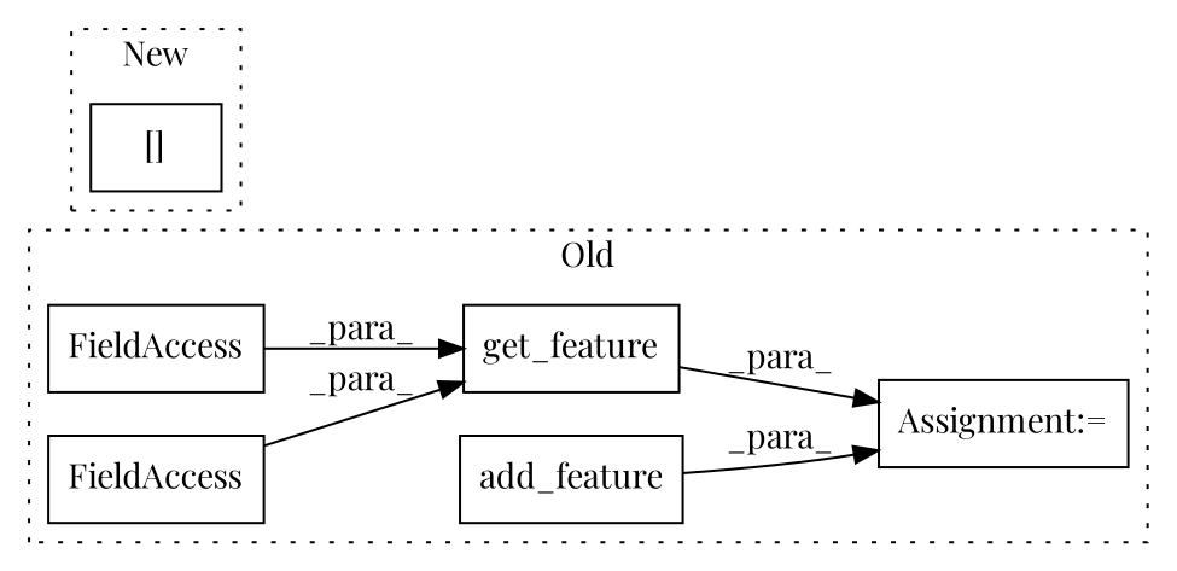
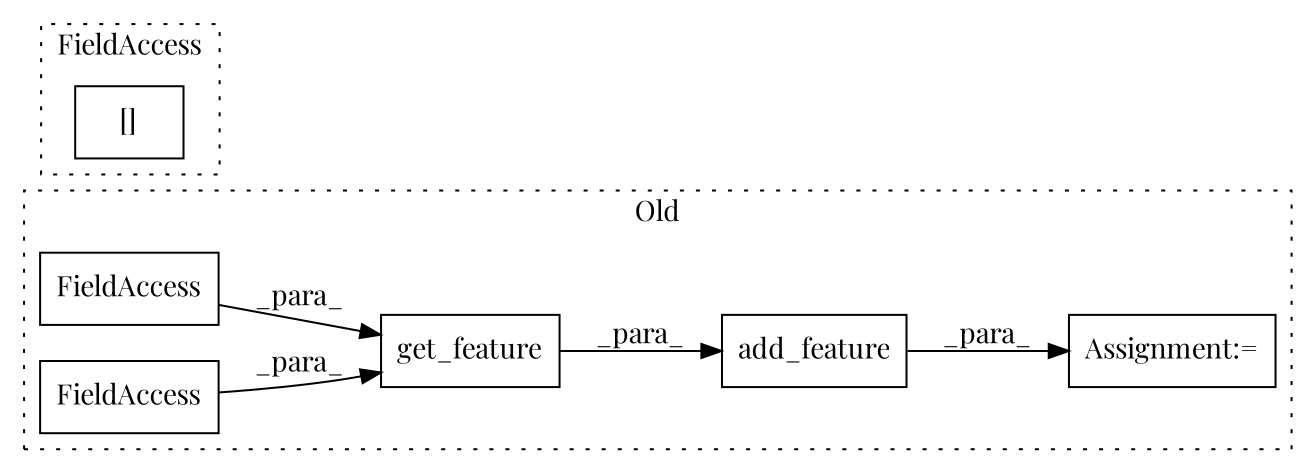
  digraph {
    fontname="Playfair Display"
    rankdir=LR
    node [a=32 fontname="Playfair Display" l="12,1" shape=box]
    edge [fontname="Playfair Display"]
    n1 [label=get_feature s="10498,10551"]
    n2 [a=22 l=20 label=FieldAccess s=10510]
    n3 [a=7 l=1 label="Assignment:=" s=10566]
    n4 [a=22 l=20 label=FieldAccess s=10531]
    n5 [label=add_feature s="10617,10681"]
    n6 [a=2 l="18,1" label="[]" s="10546,10572"]
    subgraph cluster_1 {
      label=Old
      style=dotted
      n1
      n2
      n3
      n4
      n5
    }
    subgraph cluster_2 {
-     label=New
+     label=FieldAccess
      style=dotted
      n6
    }
-   n1 -> n3 [label=_para_]
+   n1 -> n5 [label=_para_]
    n2 -> n1 [label=_para_]
    n4 -> n1 [label=_para_]
    n5 -> n3 [label=_para_]
  }
